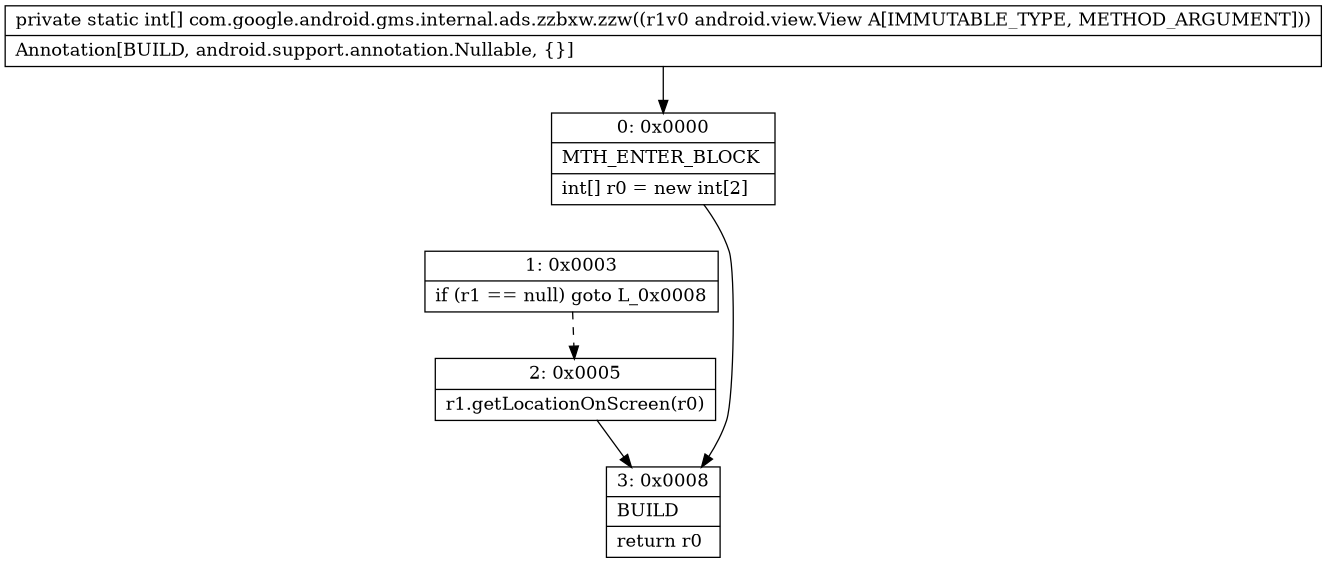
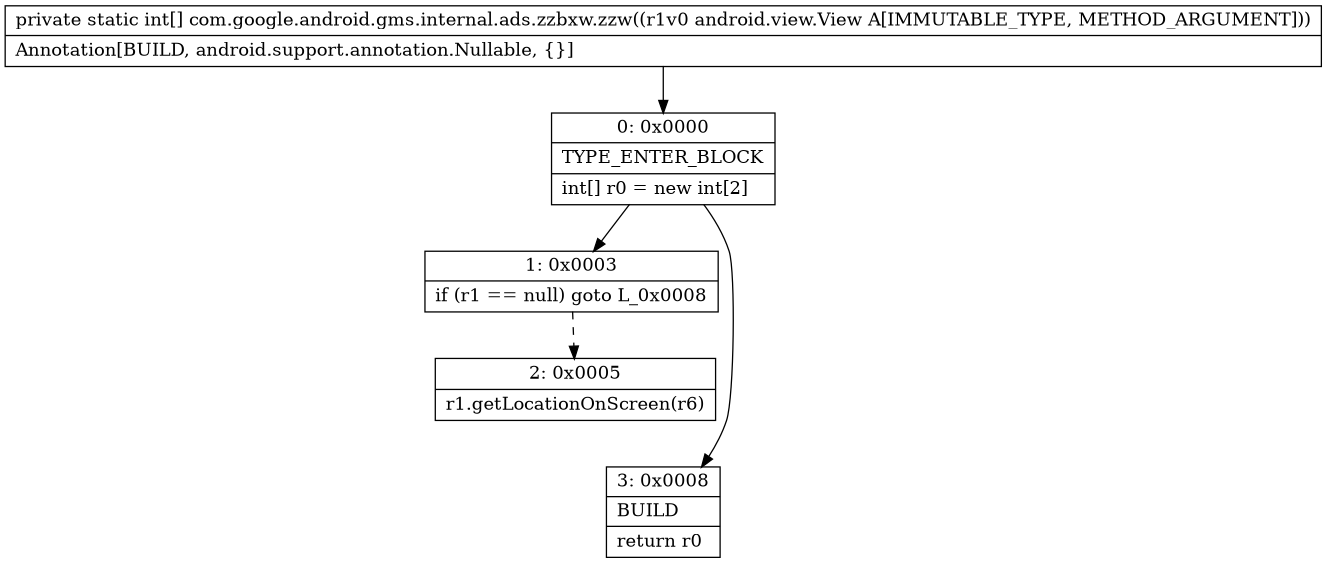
  digraph {
    node [shape=record]
-   n1 [label="{0\:\ 0x0000|MTH_ENTER_BLOCK\l|int[] r0 = new int[2]\l}"]
+   n1 [label="{0\:\ 0x0000|TYPE_ENTER_BLOCK\l|int[] r0 = new int[2]\l}"]
    n2 [label="{1\:\ 0x0003|if (r1 == null) goto L_0x0008\l}"]
    n3 [label="{3\:\ 0x0008|BUILD\l|return r0\l}"]
-   n4 [label="{2\:\ 0x0005|r1.getLocationOnScreen(r0)\l}"]
+   n4 [label="{2\:\ 0x0005|r1.getLocationOnScreen(r6)\l}"]
    n5 [label="{private static int[] com.google.android.gms.internal.ads.zzbxw.zzw((r1v0 android.view.View A[IMMUTABLE_TYPE, METHOD_ARGUMENT]))  | Annotation[BUILD, android.support.annotation.Nullable, \{\}]\l}"]
+   n1 -> n2
    n1 -> n3
    n2 -> n4 [style=dashed]
-   n4 -> n3
    n5 -> n1
  }
